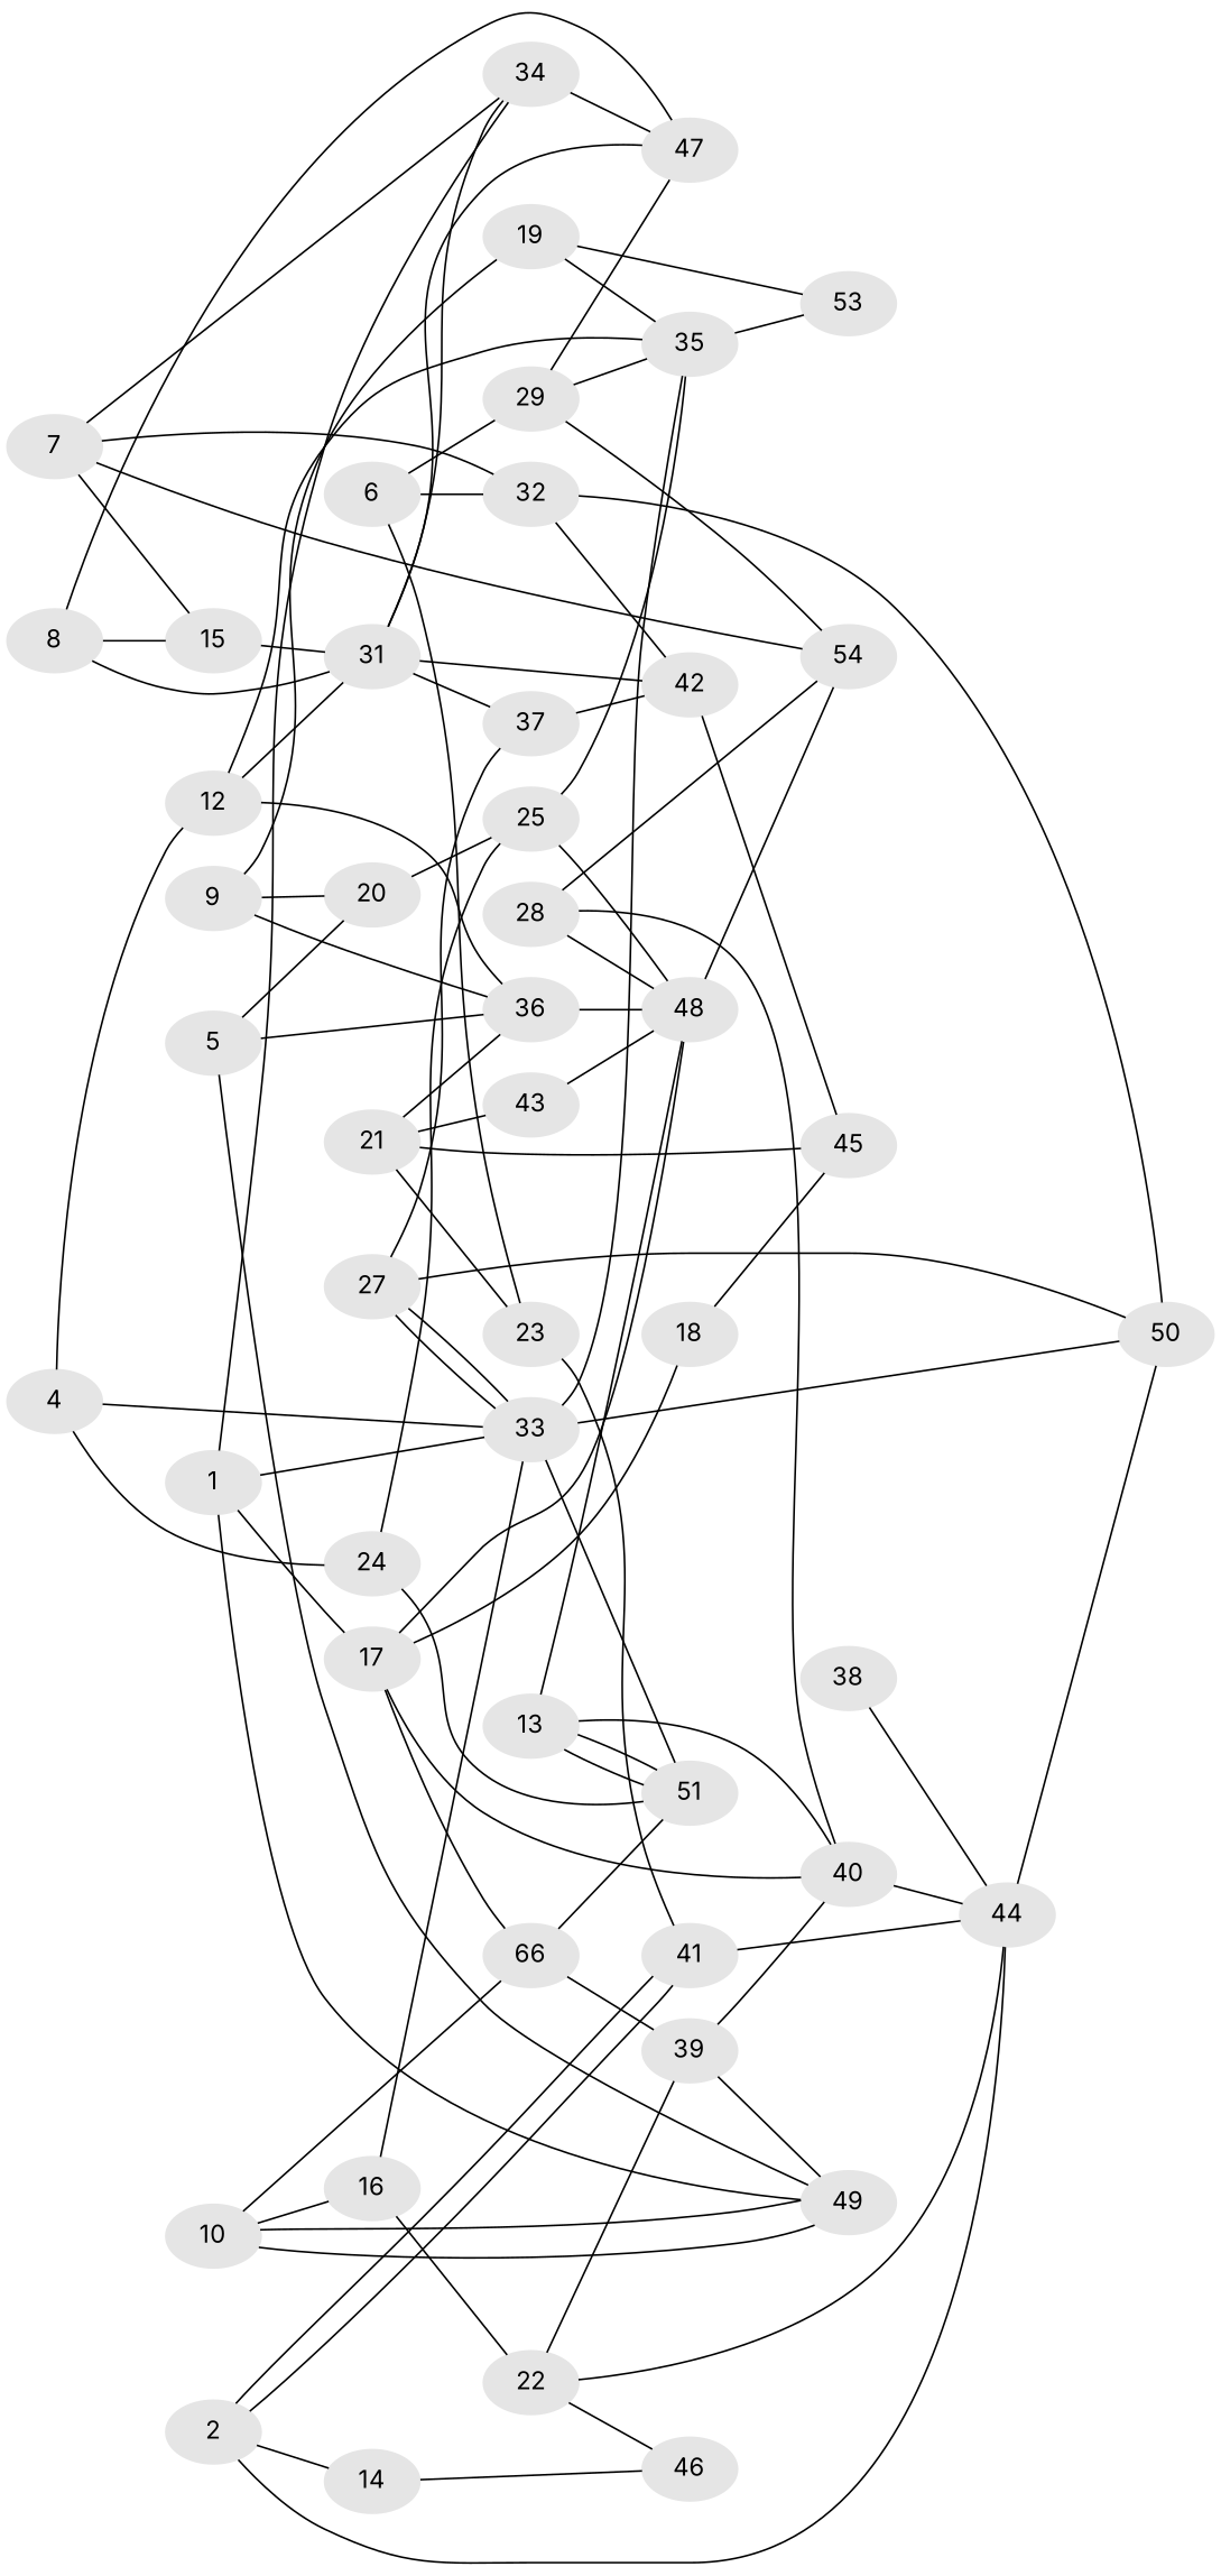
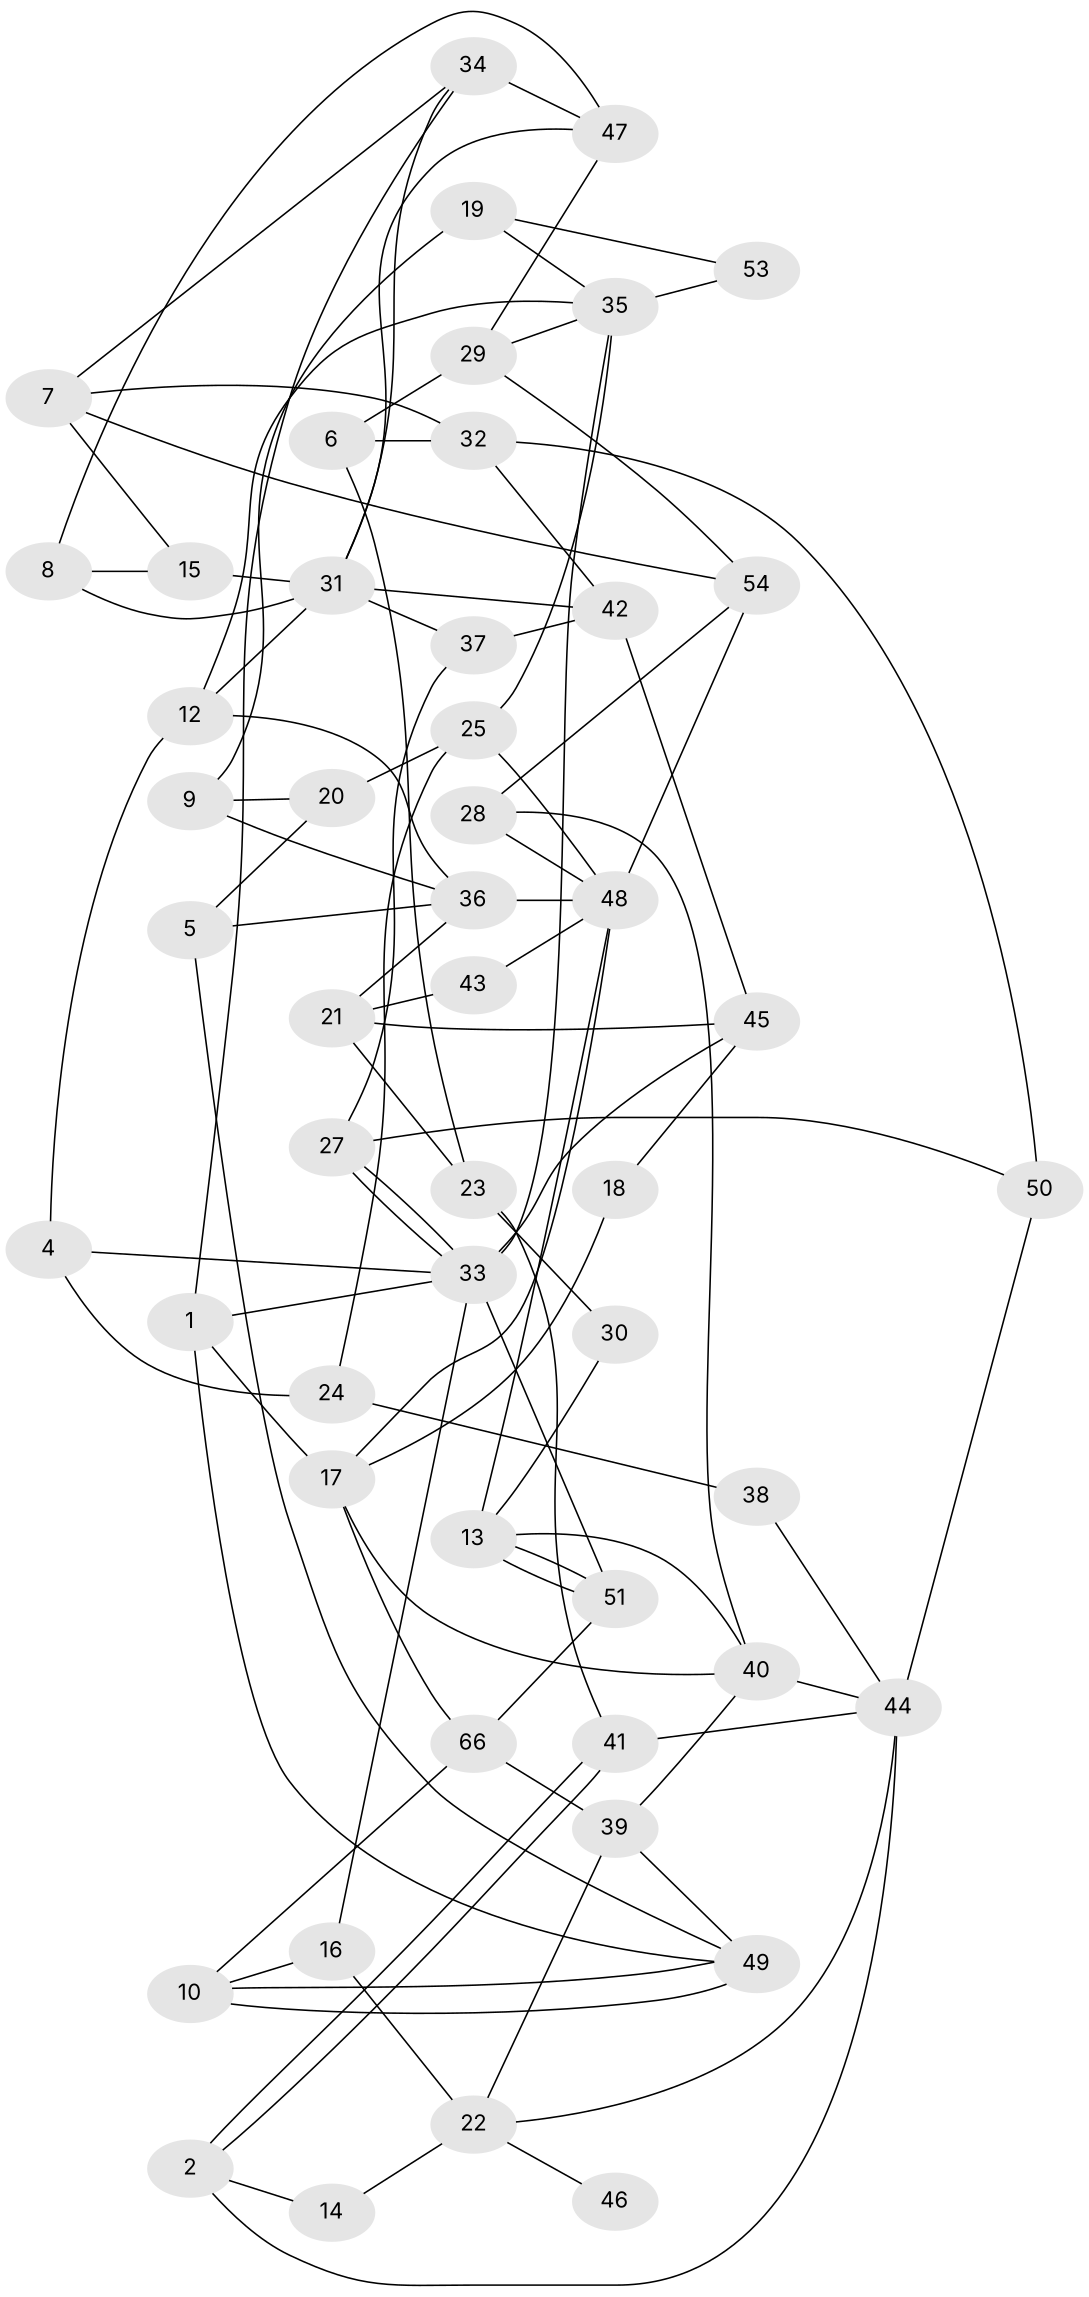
  graph {
    fontname=Inter
    rankdir=LR
    node [color=gray90 fontname=Inter style=filled]
    edge [fontname=Inter]
    1
    17
    33
    34
    49
    n6 [label=66]
    40
    48
    18
    35
    51
    50
    47
    2
    14
    41
    44
    22
    39
    4
    12
    24
    36
    31
    25
    38
    5
    20
    6
    23
    29
    32
+   30
    54
    42
    7
    15
    8
    37
    9
    19
    53
    10
    16
    13
    46
    45
    21
    43
    27
    28
    1 -- 17
    1 -- 33
    1 -- 34
    1 -- 49
    17 -- n6
    17 -- 40
    17 -- 48
    17 -- 18
    33 -- 35
    33 -- 51
-   33 -- 50
+   33 -- 45
    34 -- 47
    n6 -- 51
    n6 -- 39
    40 -- 44
    48 -- 54
    18 -- 45
    35 -- 53
    2 -- 14
    2 -- 41
    2 -- 41
    2 -- 44
-   14 -- 46
+   14 -- 22
    41 -- 44
    44 -- 50
    22 -- 44
    22 -- 39
    22 -- 46
    39 -- 49
    39 -- 40
    4 -- 33
    4 -- 12
    4 -- 24
    12 -- 35
    12 -- 36
    12 -- 31
    24 -- 25
-   24 -- 51
+   24 -- 38
    36 -- 48
    31 -- 34
    31 -- 47
    31 -- 42
    31 -- 37
    25 -- 48
    25 -- 35
    38 -- 44
    5 -- 49
    5 -- 36
    5 -- 20
    20 -- 25
    6 -- 23
    6 -- 29
    6 -- 32
    23 -- 41
+   23 -- 30
    29 -- 35
    29 -- 47
    29 -- 54
    32 -- 50
    32 -- 42
    42 -- 45
    7 -- 34
    7 -- 32
    7 -- 54
    7 -- 15
    15 -- 31
    8 -- 47
    8 -- 31
    8 -- 15
    37 -- 42
    9 -- 36
    9 -- 20
    9 -- 19
    19 -- 35
    19 -- 53
    10 -- 49
    10 -- 49
    10 -- n6
    10 -- 16
    16 -- 33
    16 -- 22
    13 -- 40
    13 -- 48
    13 -- 51
    13 -- 51
+   13 -- 30
    21 -- 36
    21 -- 23
    21 -- 45
    21 -- 43
    43 -- 48
    27 -- 33
    27 -- 33
    27 -- 50
    27 -- 37
    28 -- 40
    28 -- 48
    28 -- 54
  }
